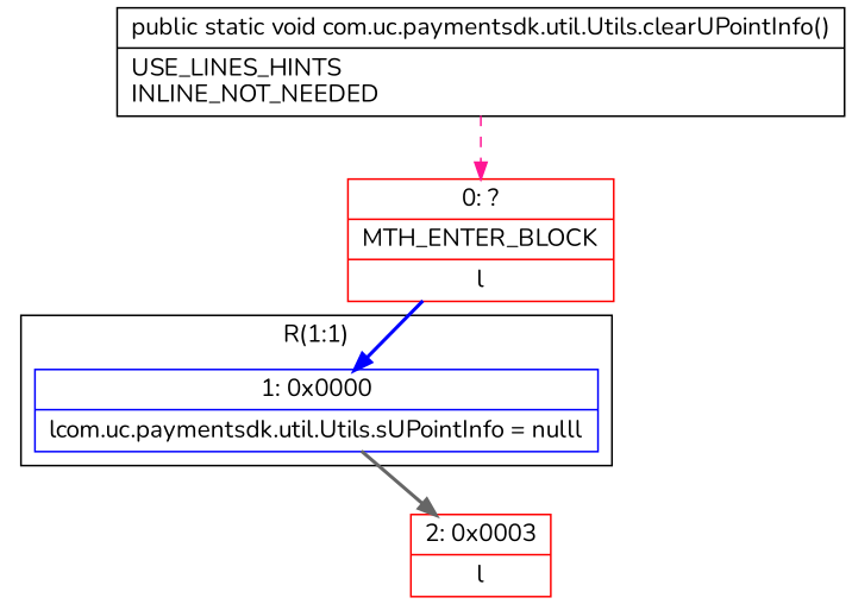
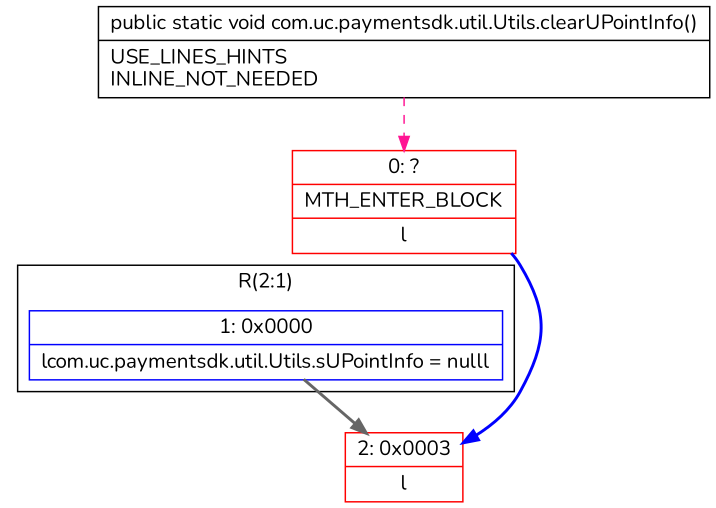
  digraph {
    fontname=Nunito
    node [color=red fontname=Nunito shape=record]
    edge [fontname=Nunito style=bold]
    n1 [color=blue label="{1\:\ 0x0000|lcom.uc.paymentsdk.util.Utils.sUPointInfo = nulll}"]
    n2 [label="{2\:\ 0x0003|l}"]
    n3 [label="{0\:\ ?|MTH_ENTER_BLOCK\l|l}"]
    n4 [label="{public static void com.uc.paymentsdk.util.Utils.clearUPointInfo()  | USE_LINES_HINTS\lINLINE_NOT_NEEDED\l}" color=""]
    subgraph cluster_1 {
-     label="R(1:1)"
+     label="R(2:1)"
      n1
    }
    n1 -> n2 [color=gray40]
-   n3 -> n1 [color=blue]
+   n3 -> n2 [color=blue]
    n4 -> n3 [color=deeppink style=dashed]
  }
